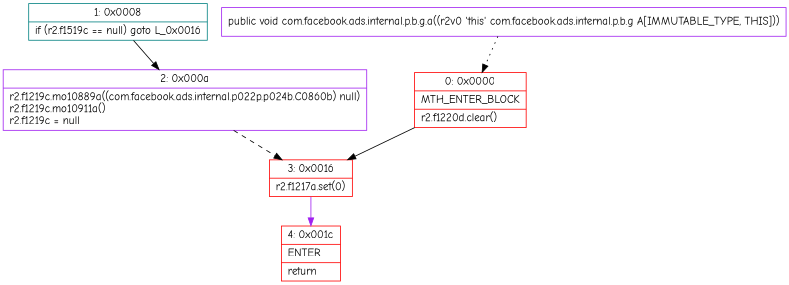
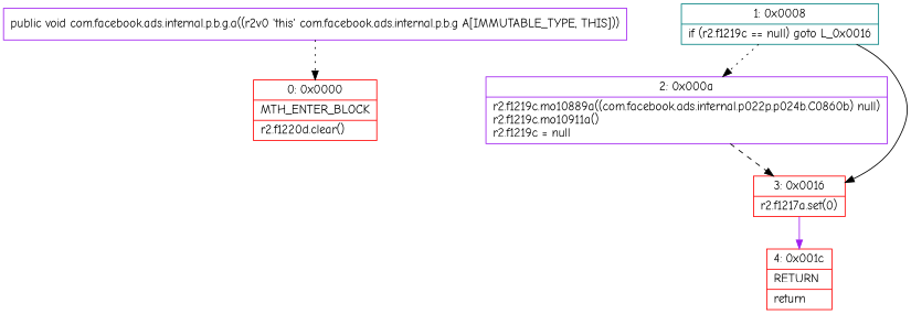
  digraph {
    fontname="Comic Neue"
    node [color=red fontname="Comic Neue" shape=record]
    edge [color=black fontname="Comic Neue" style=dotted]
    n1 [label="{0\:\ 0x0000|MTH_ENTER_BLOCK\l|r2.f1220d.clear()\l}"]
-   n2 [color=teal label="{1\:\ 0x0008|if (r2.f1519c == null) goto L_0x0016\l}"]
+   n2 [color=teal label="{1\:\ 0x0008|if (r2.f1219c == null) goto L_0x0016\l}"]
    n3 [color=purple label="{2\:\ 0x000a|r2.f1219c.mo10889a((com.facebook.ads.internal.p022p.p024b.C0860b) null)\lr2.f1219c.mo10911a()\lr2.f1219c = null\l}"]
    n4 [label="{3\:\ 0x0016|r2.f1217a.set(0)\l}"]
-   n5 [label="{4\:\ 0x001c|ENTER\l|return\l}"]
+   n5 [label="{4\:\ 0x001c|RETURN\l|return\l}"]
    n6 [color=purple label="{public void com.facebook.ads.internal.p.b.g.a((r2v0 'this' com.facebook.ads.internal.p.b.g A[IMMUTABLE_TYPE, THIS])) }"]
-   n2 -> n3 [style=solid]
-   n1 -> n4 [style=solid]
+   n2 -> n3
+   n2 -> n4 [style=solid]
    n3 -> n4 [style=dashed]
    n4 -> n5 [color=purple style=solid]
    n6 -> n1
  }
